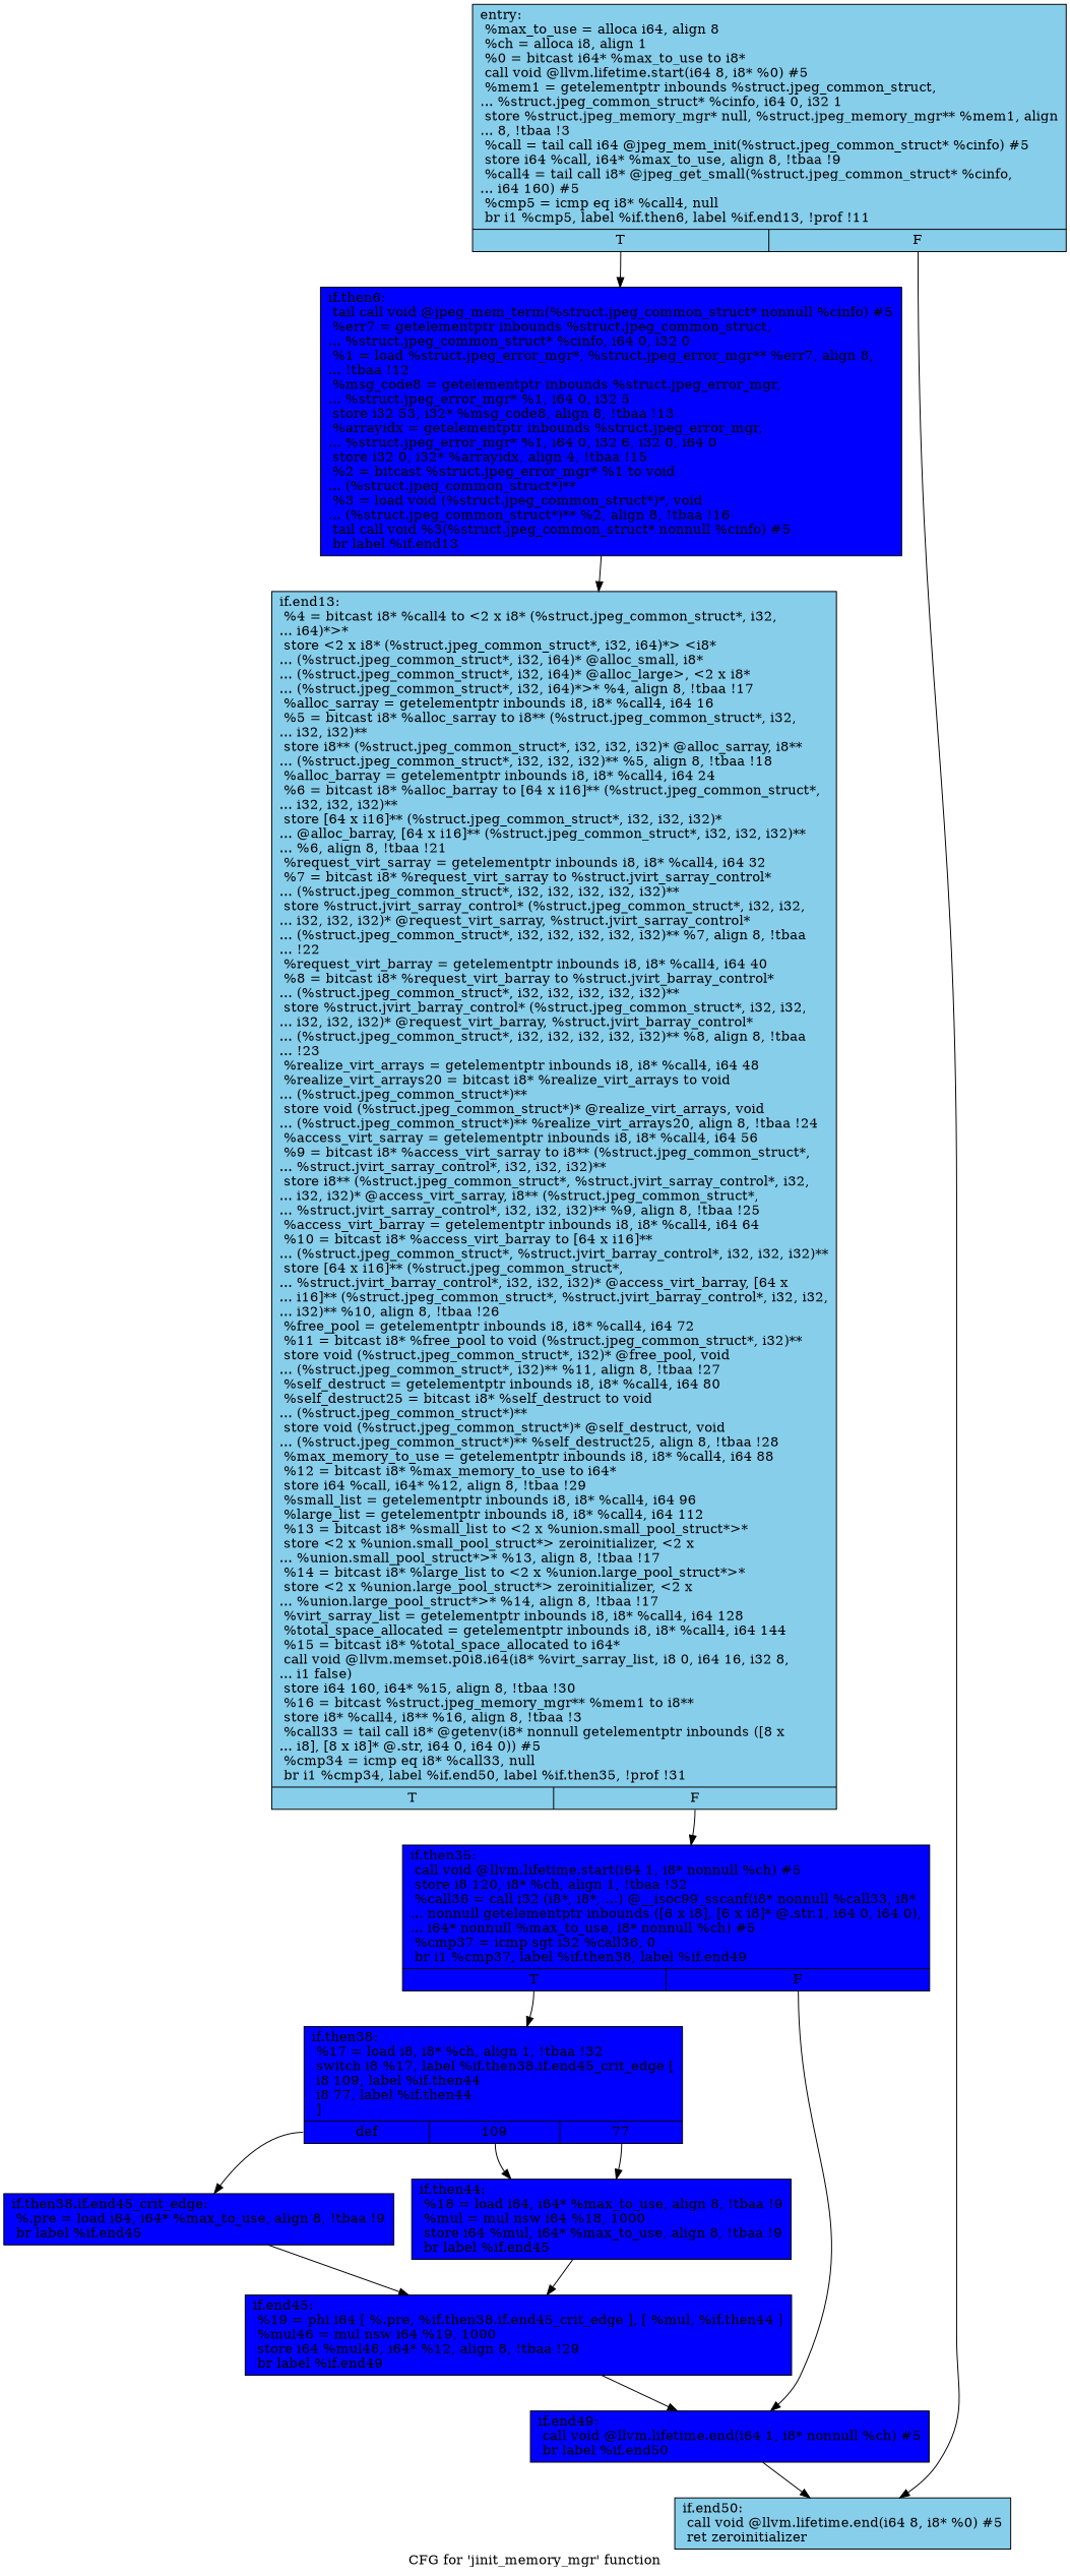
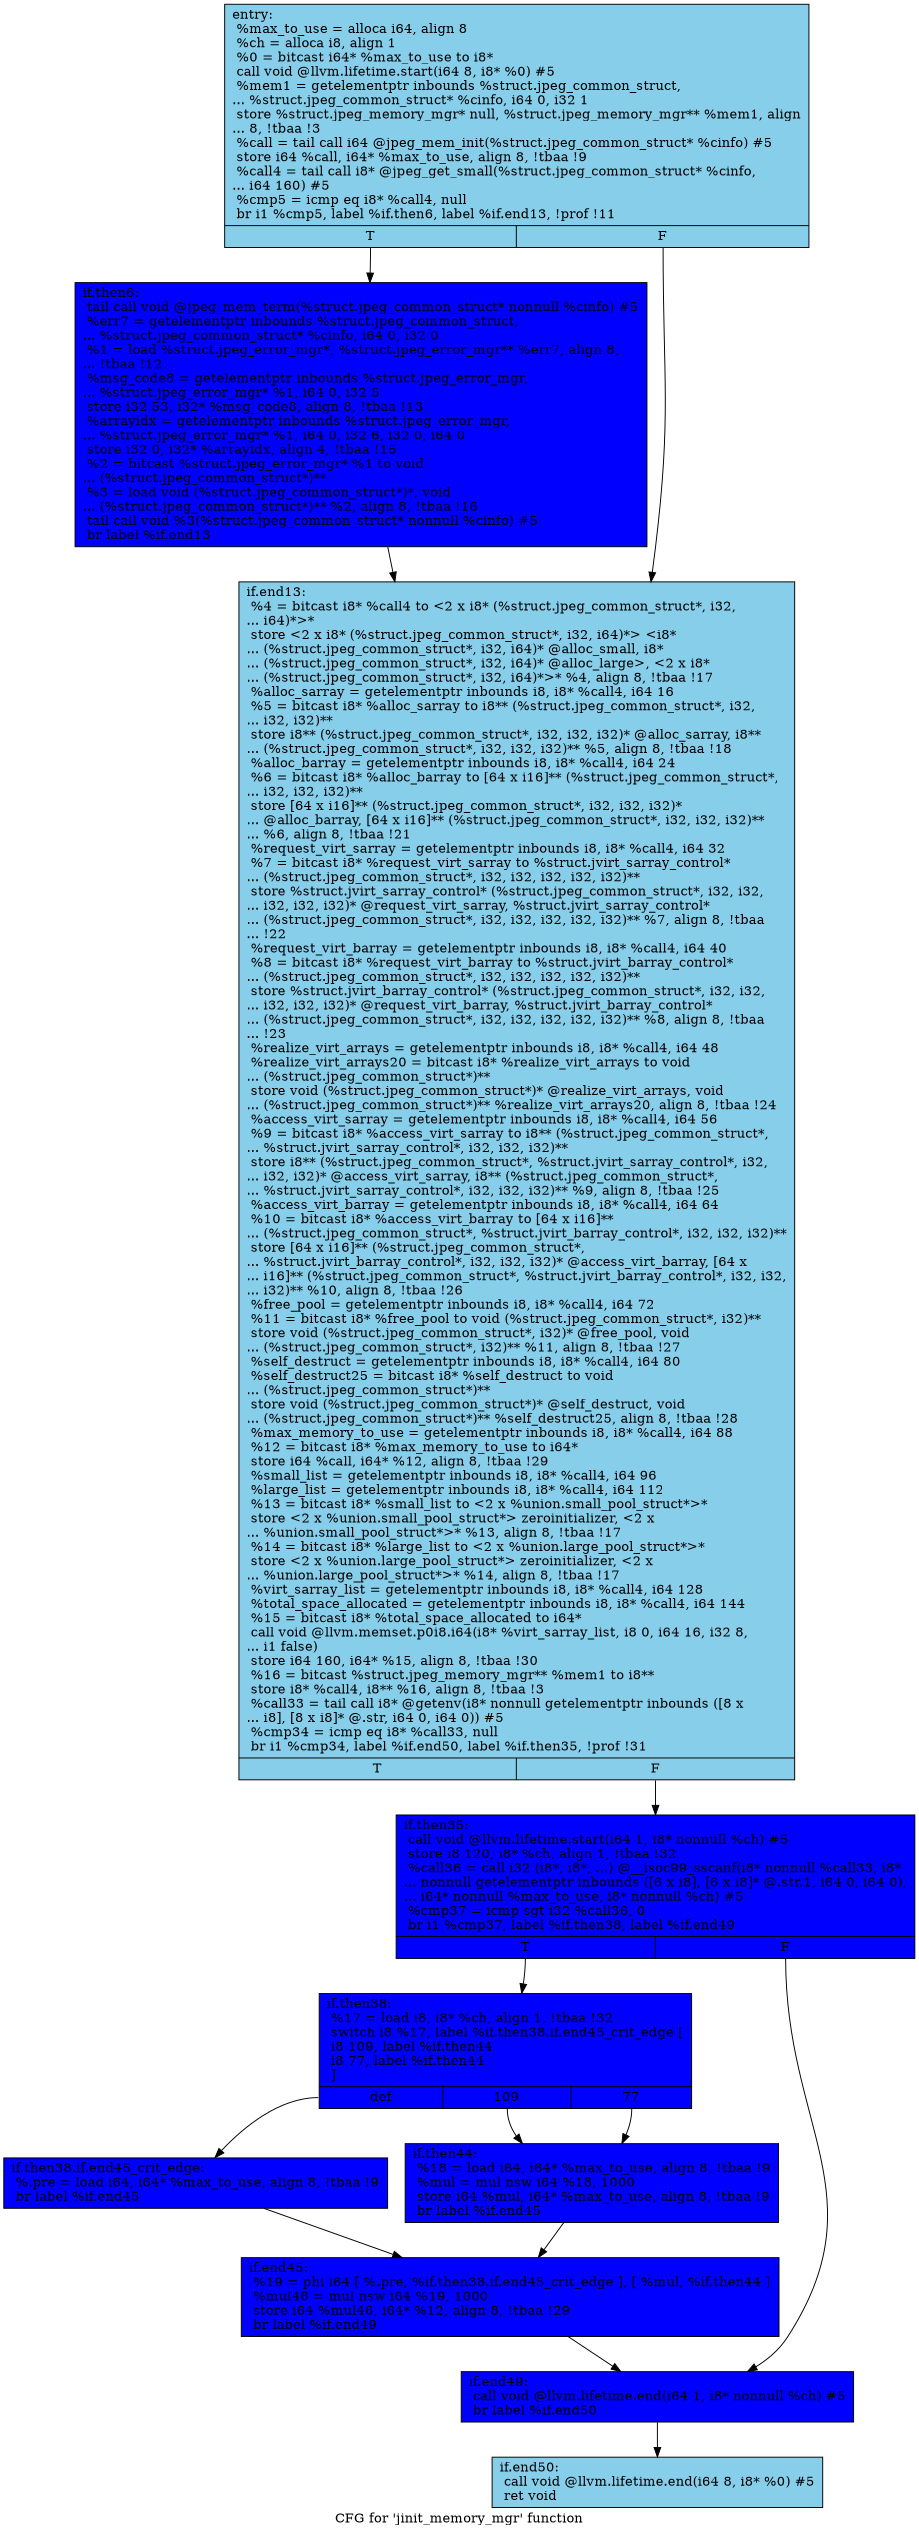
  digraph {
    label="CFG for 'jinit_memory_mgr' function"
    node [fillcolor=blue shape=record style=filled]
    n1 [fillcolor=skyblue label="{entry:\l  %max_to_use = alloca i64, align 8\l  %ch = alloca i8, align 1\l  %0 = bitcast i64* %max_to_use to i8*\l  call void @llvm.lifetime.start(i64 8, i8* %0) #5\l  %mem1 = getelementptr inbounds %struct.jpeg_common_struct,\l... %struct.jpeg_common_struct* %cinfo, i64 0, i32 1\l  store %struct.jpeg_memory_mgr* null, %struct.jpeg_memory_mgr** %mem1, align\l... 8, !tbaa !3\l  %call = tail call i64 @jpeg_mem_init(%struct.jpeg_common_struct* %cinfo) #5\l  store i64 %call, i64* %max_to_use, align 8, !tbaa !9\l  %call4 = tail call i8* @jpeg_get_small(%struct.jpeg_common_struct* %cinfo,\l... i64 160) #5\l  %cmp5 = icmp eq i8* %call4, null\l  br i1 %cmp5, label %if.then6, label %if.end13, !prof !11\l|{<s0>T|<s1>F}}"]
    n2 [label="{if.then6:                                         \l  tail call void @jpeg_mem_term(%struct.jpeg_common_struct* nonnull %cinfo) #5\l  %err7 = getelementptr inbounds %struct.jpeg_common_struct,\l... %struct.jpeg_common_struct* %cinfo, i64 0, i32 0\l  %1 = load %struct.jpeg_error_mgr*, %struct.jpeg_error_mgr** %err7, align 8,\l... !tbaa !12\l  %msg_code8 = getelementptr inbounds %struct.jpeg_error_mgr,\l... %struct.jpeg_error_mgr* %1, i64 0, i32 5\l  store i32 53, i32* %msg_code8, align 8, !tbaa !13\l  %arrayidx = getelementptr inbounds %struct.jpeg_error_mgr,\l... %struct.jpeg_error_mgr* %1, i64 0, i32 6, i32 0, i64 0\l  store i32 0, i32* %arrayidx, align 4, !tbaa !15\l  %2 = bitcast %struct.jpeg_error_mgr* %1 to void\l... (%struct.jpeg_common_struct*)**\l  %3 = load void (%struct.jpeg_common_struct*)*, void\l... (%struct.jpeg_common_struct*)** %2, align 8, !tbaa !16\l  tail call void %3(%struct.jpeg_common_struct* nonnull %cinfo) #5\l  br label %if.end13\l}"]
    n3 [fillcolor=skyblue label="{if.end13:                                         \l  %4 = bitcast i8* %call4 to \<2 x i8* (%struct.jpeg_common_struct*, i32,\l... i64)*\>*\l  store \<2 x i8* (%struct.jpeg_common_struct*, i32, i64)*\> \<i8*\l... (%struct.jpeg_common_struct*, i32, i64)* @alloc_small, i8*\l... (%struct.jpeg_common_struct*, i32, i64)* @alloc_large\>, \<2 x i8*\l... (%struct.jpeg_common_struct*, i32, i64)*\>* %4, align 8, !tbaa !17\l  %alloc_sarray = getelementptr inbounds i8, i8* %call4, i64 16\l  %5 = bitcast i8* %alloc_sarray to i8** (%struct.jpeg_common_struct*, i32,\l... i32, i32)**\l  store i8** (%struct.jpeg_common_struct*, i32, i32, i32)* @alloc_sarray, i8**\l... (%struct.jpeg_common_struct*, i32, i32, i32)** %5, align 8, !tbaa !18\l  %alloc_barray = getelementptr inbounds i8, i8* %call4, i64 24\l  %6 = bitcast i8* %alloc_barray to [64 x i16]** (%struct.jpeg_common_struct*,\l... i32, i32, i32)**\l  store [64 x i16]** (%struct.jpeg_common_struct*, i32, i32, i32)*\l... @alloc_barray, [64 x i16]** (%struct.jpeg_common_struct*, i32, i32, i32)**\l... %6, align 8, !tbaa !21\l  %request_virt_sarray = getelementptr inbounds i8, i8* %call4, i64 32\l  %7 = bitcast i8* %request_virt_sarray to %struct.jvirt_sarray_control*\l... (%struct.jpeg_common_struct*, i32, i32, i32, i32, i32)**\l  store %struct.jvirt_sarray_control* (%struct.jpeg_common_struct*, i32, i32,\l... i32, i32, i32)* @request_virt_sarray, %struct.jvirt_sarray_control*\l... (%struct.jpeg_common_struct*, i32, i32, i32, i32, i32)** %7, align 8, !tbaa\l... !22\l  %request_virt_barray = getelementptr inbounds i8, i8* %call4, i64 40\l  %8 = bitcast i8* %request_virt_barray to %struct.jvirt_barray_control*\l... (%struct.jpeg_common_struct*, i32, i32, i32, i32, i32)**\l  store %struct.jvirt_barray_control* (%struct.jpeg_common_struct*, i32, i32,\l... i32, i32, i32)* @request_virt_barray, %struct.jvirt_barray_control*\l... (%struct.jpeg_common_struct*, i32, i32, i32, i32, i32)** %8, align 8, !tbaa\l... !23\l  %realize_virt_arrays = getelementptr inbounds i8, i8* %call4, i64 48\l  %realize_virt_arrays20 = bitcast i8* %realize_virt_arrays to void\l... (%struct.jpeg_common_struct*)**\l  store void (%struct.jpeg_common_struct*)* @realize_virt_arrays, void\l... (%struct.jpeg_common_struct*)** %realize_virt_arrays20, align 8, !tbaa !24\l  %access_virt_sarray = getelementptr inbounds i8, i8* %call4, i64 56\l  %9 = bitcast i8* %access_virt_sarray to i8** (%struct.jpeg_common_struct*,\l... %struct.jvirt_sarray_control*, i32, i32, i32)**\l  store i8** (%struct.jpeg_common_struct*, %struct.jvirt_sarray_control*, i32,\l... i32, i32)* @access_virt_sarray, i8** (%struct.jpeg_common_struct*,\l... %struct.jvirt_sarray_control*, i32, i32, i32)** %9, align 8, !tbaa !25\l  %access_virt_barray = getelementptr inbounds i8, i8* %call4, i64 64\l  %10 = bitcast i8* %access_virt_barray to [64 x i16]**\l... (%struct.jpeg_common_struct*, %struct.jvirt_barray_control*, i32, i32, i32)**\l  store [64 x i16]** (%struct.jpeg_common_struct*,\l... %struct.jvirt_barray_control*, i32, i32, i32)* @access_virt_barray, [64 x\l... i16]** (%struct.jpeg_common_struct*, %struct.jvirt_barray_control*, i32, i32,\l... i32)** %10, align 8, !tbaa !26\l  %free_pool = getelementptr inbounds i8, i8* %call4, i64 72\l  %11 = bitcast i8* %free_pool to void (%struct.jpeg_common_struct*, i32)**\l  store void (%struct.jpeg_common_struct*, i32)* @free_pool, void\l... (%struct.jpeg_common_struct*, i32)** %11, align 8, !tbaa !27\l  %self_destruct = getelementptr inbounds i8, i8* %call4, i64 80\l  %self_destruct25 = bitcast i8* %self_destruct to void\l... (%struct.jpeg_common_struct*)**\l  store void (%struct.jpeg_common_struct*)* @self_destruct, void\l... (%struct.jpeg_common_struct*)** %self_destruct25, align 8, !tbaa !28\l  %max_memory_to_use = getelementptr inbounds i8, i8* %call4, i64 88\l  %12 = bitcast i8* %max_memory_to_use to i64*\l  store i64 %call, i64* %12, align 8, !tbaa !29\l  %small_list = getelementptr inbounds i8, i8* %call4, i64 96\l  %large_list = getelementptr inbounds i8, i8* %call4, i64 112\l  %13 = bitcast i8* %small_list to \<2 x %union.small_pool_struct*\>*\l  store \<2 x %union.small_pool_struct*\> zeroinitializer, \<2 x\l... %union.small_pool_struct*\>* %13, align 8, !tbaa !17\l  %14 = bitcast i8* %large_list to \<2 x %union.large_pool_struct*\>*\l  store \<2 x %union.large_pool_struct*\> zeroinitializer, \<2 x\l... %union.large_pool_struct*\>* %14, align 8, !tbaa !17\l  %virt_sarray_list = getelementptr inbounds i8, i8* %call4, i64 128\l  %total_space_allocated = getelementptr inbounds i8, i8* %call4, i64 144\l  %15 = bitcast i8* %total_space_allocated to i64*\l  call void @llvm.memset.p0i8.i64(i8* %virt_sarray_list, i8 0, i64 16, i32 8,\l... i1 false)\l  store i64 160, i64* %15, align 8, !tbaa !30\l  %16 = bitcast %struct.jpeg_memory_mgr** %mem1 to i8**\l  store i8* %call4, i8** %16, align 8, !tbaa !3\l  %call33 = tail call i8* @getenv(i8* nonnull getelementptr inbounds ([8 x\l... i8], [8 x i8]* @.str, i64 0, i64 0)) #5\l  %cmp34 = icmp eq i8* %call33, null\l  br i1 %cmp34, label %if.end50, label %if.then35, !prof !31\l|{<s0>T|<s1>F}}"]
    n4 [label="{if.then35:                                        \l  call void @llvm.lifetime.start(i64 1, i8* nonnull %ch) #5\l  store i8 120, i8* %ch, align 1, !tbaa !32\l  %call36 = call i32 (i8*, i8*, ...) @__isoc99_sscanf(i8* nonnull %call33, i8*\l... nonnull getelementptr inbounds ([6 x i8], [6 x i8]* @.str.1, i64 0, i64 0),\l... i64* nonnull %max_to_use, i8* nonnull %ch) #5\l  %cmp37 = icmp sgt i32 %call36, 0\l  br i1 %cmp37, label %if.then38, label %if.end49\l|{<s0>T|<s1>F}}"]
-   n5 [fillcolor=skyblue label="{if.end50:                                         \l  call void @llvm.lifetime.end(i64 8, i8* %0) #5\l  ret zeroinitializer\l}"]
+   n5 [fillcolor=skyblue label="{if.end50:                                         \l  call void @llvm.lifetime.end(i64 8, i8* %0) #5\l  ret void\l}"]
    n6 [label="{if.then38:                                        \l  %17 = load i8, i8* %ch, align 1, !tbaa !32\l  switch i8 %17, label %if.then38.if.end45_crit_edge [\l    i8 109, label %if.then44\l    i8 77, label %if.then44\l  ]\l|{<s0>def|<s1>109|<s2>77}}"]
    n7 [label="{if.end49:                                         \l  call void @llvm.lifetime.end(i64 1, i8* nonnull %ch) #5\l  br label %if.end50\l}"]
    n8 [label="{if.then38.if.end45_crit_edge:                     \l  %.pre = load i64, i64* %max_to_use, align 8, !tbaa !9\l  br label %if.end45\l}"]
    n9 [label="{if.then44:                                        \l  %18 = load i64, i64* %max_to_use, align 8, !tbaa !9\l  %mul = mul nsw i64 %18, 1000\l  store i64 %mul, i64* %max_to_use, align 8, !tbaa !9\l  br label %if.end45\l}"]
    n10 [label="{if.end45:                                         \l  %19 = phi i64 [ %.pre, %if.then38.if.end45_crit_edge ], [ %mul, %if.then44 ]\l  %mul46 = mul nsw i64 %19, 1000\l  store i64 %mul46, i64* %12, align 8, !tbaa !29\l  br label %if.end49\l}"]
    n1 -> n2 [tailport=s0]
-   n1 -> n5 [tailport=s1]
+   n1 -> n3 [tailport=s1]
    n2 -> n3
    n3 -> n4 [tailport=s1]
    n4 -> n6 [tailport=s0]
    n4 -> n7 [tailport=s1]
    n6 -> n8 [tailport=s0]
    n6 -> n9 [tailport=s1]
    n6 -> n9 [tailport=s2]
    n7 -> n5
    n8 -> n10
    n9 -> n10
    n10 -> n7
  }
